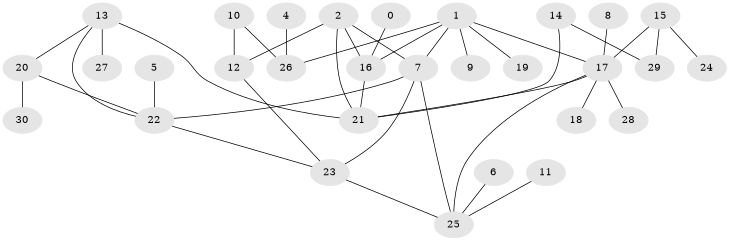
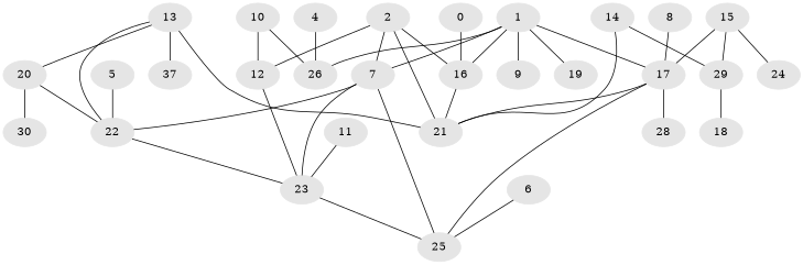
  graph {
    node [color=gray90 style=filled]
    edge [weight=1.0]
    1
    7
    9
    16
    17
    19
    26
    22
    25
    23
    21
    18
    28
    20
    30
    2
    12
    n18 [label=0]
    4
    5
    6
    8
    10
    11
    13
-   27
+   27 [label=37]
    14
    29
    15
    24
    1 -- 7
    1 -- 9
    1 -- 16
    1 -- 17
    1 -- 19
    1 -- 26
    7 -- 22
    7 -- 25
    7 -- 23
    16 -- 21
    17 -- 25
    17 -- 21 [weight=2.0]
-   17 -- 18
+   29 -- 18
    17 -- 28
    22 -- 23
    23 -- 25
    20 -- 22
    20 -- 30
    2 -- 7
    2 -- 16
    2 -- 21
    2 -- 12
    12 -- 23
    n18 -- 16
    4 -- 26
    5 -- 22
    6 -- 25
    8 -- 17
    10 -- 26
    10 -- 12
-   11 -- 25
+   11 -- 23
    13 -- 22
    13 -- 21 [weight=2.0]
    13 -- 20
    13 -- 27
    14 -- 21
    14 -- 29
    15 -- 17
    15 -- 29
    15 -- 24
  }
